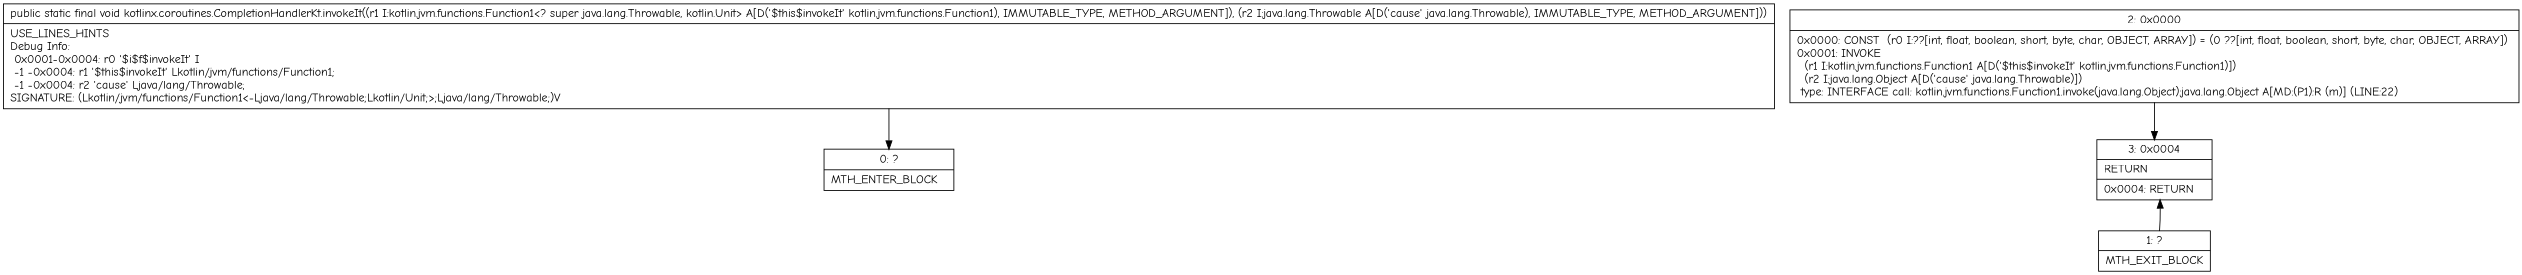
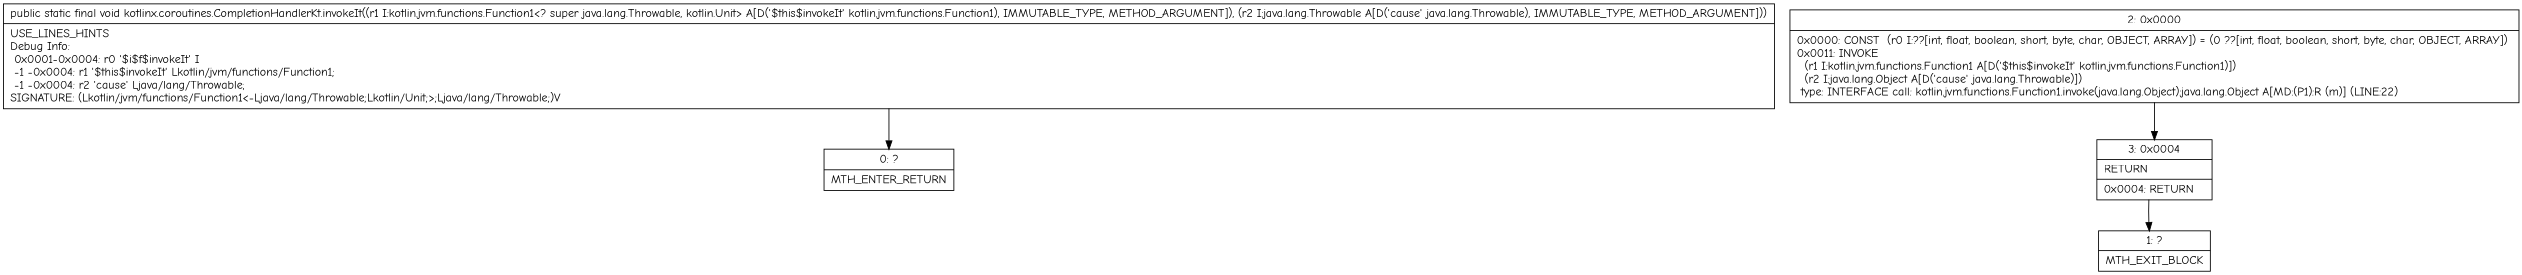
  digraph {
    fontname="Comic Neue"
    node [fontname="Comic Neue" shape=record]
    edge [fontname="Comic Neue"]
-   n1 [label="{0\:\ ?|MTH_ENTER_BLOCK\l}"]
-   n2 [label="{2\:\ 0x0000|0x0000: CONST  (r0 I:??[int, float, boolean, short, byte, char, OBJECT, ARRAY]) = (0 ??[int, float, boolean, short, byte, char, OBJECT, ARRAY]) \l0x0001: INVOKE  \l  (r1 I:kotlin.jvm.functions.Function1 A[D('$this$invokeIt' kotlin.jvm.functions.Function1)])\l  (r2 I:java.lang.Object A[D('cause' java.lang.Throwable)])\l type: INTERFACE call: kotlin.jvm.functions.Function1.invoke(java.lang.Object):java.lang.Object A[MD:(P1):R (m)] (LINE:22)\l}"]
+   n1 [label="{0\:\ ?|MTH_ENTER_RETURN\l}"]
+   n2 [label="{2\:\ 0x0000|0x0000: CONST  (r0 I:??[int, float, boolean, short, byte, char, OBJECT, ARRAY]) = (0 ??[int, float, boolean, short, byte, char, OBJECT, ARRAY]) \l0x0011: INVOKE  \l  (r1 I:kotlin.jvm.functions.Function1 A[D('$this$invokeIt' kotlin.jvm.functions.Function1)])\l  (r2 I:java.lang.Object A[D('cause' java.lang.Throwable)])\l type: INTERFACE call: kotlin.jvm.functions.Function1.invoke(java.lang.Object):java.lang.Object A[MD:(P1):R (m)] (LINE:22)\l}"]
    n3 [label="{3\:\ 0x0004|RETURN\l|0x0004: RETURN   \l}"]
    n4 [label="{1\:\ ?|MTH_EXIT_BLOCK\l}"]
    n5 [label="{public static final void kotlinx.coroutines.CompletionHandlerKt.invokeIt((r1 I:kotlin.jvm.functions.Function1\<? super java.lang.Throwable, kotlin.Unit\> A[D('$this$invokeIt' kotlin.jvm.functions.Function1), IMMUTABLE_TYPE, METHOD_ARGUMENT]), (r2 I:java.lang.Throwable A[D('cause' java.lang.Throwable), IMMUTABLE_TYPE, METHOD_ARGUMENT]))  | USE_LINES_HINTS\lDebug Info:\l  0x0001\-0x0004: r0 '$i$f$invokeIt' I\l  \-1 \-0x0004: r1 '$this$invokeIt' Lkotlin\/jvm\/functions\/Function1;\l  \-1 \-0x0004: r2 'cause' Ljava\/lang\/Throwable;\lSIGNATURE: (Lkotlin\/jvm\/functions\/Function1\<\-Ljava\/lang\/Throwable;Lkotlin\/Unit;\>;Ljava\/lang\/Throwable;)V\l}"]
    n2 -> n3
-   n4 -> n3
+   n3 -> n4
    n5 -> n1
  }
